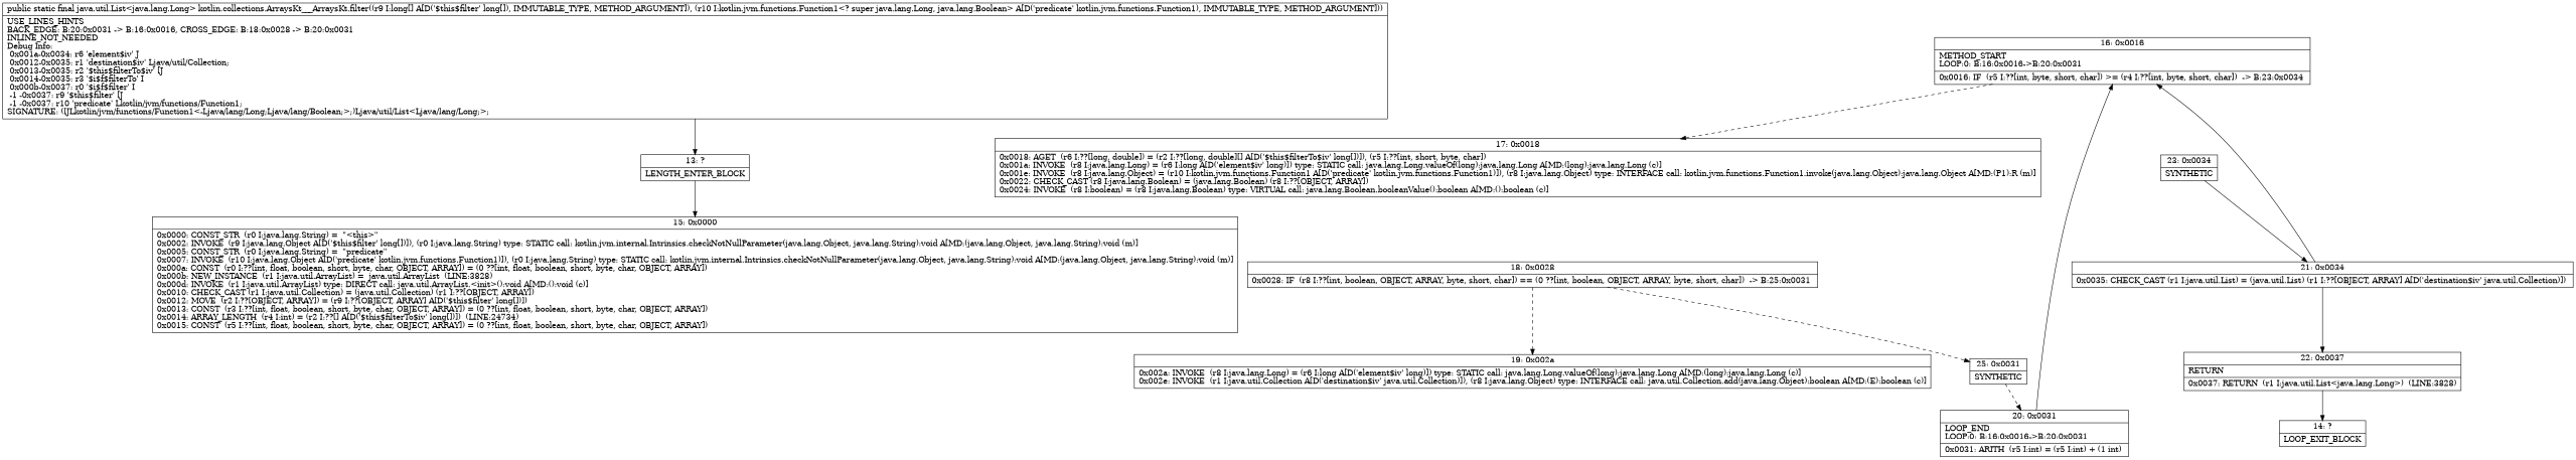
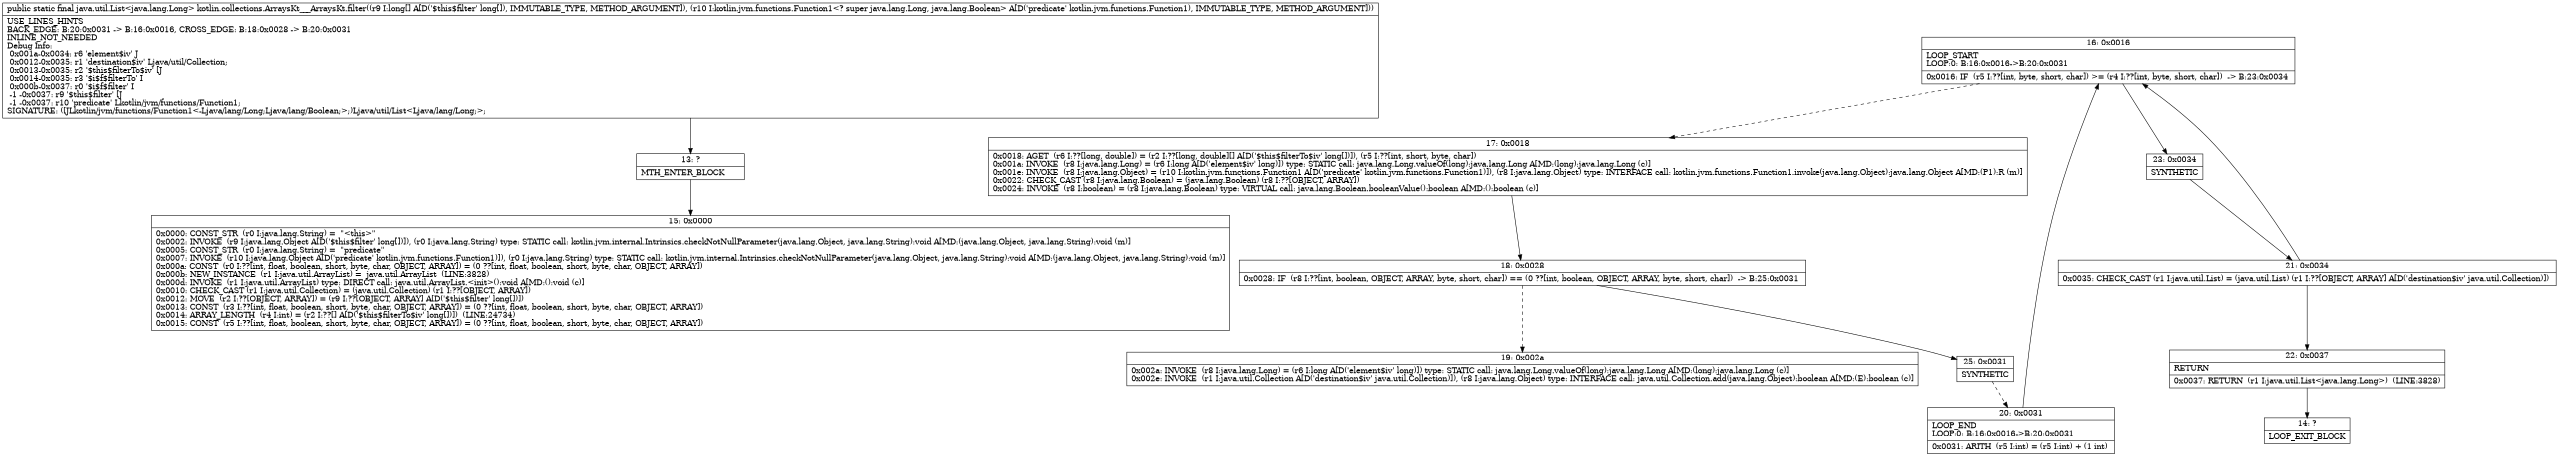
  digraph {
    node [shape=record]
-   n1 [label="{13\:\ ?|LENGTH_ENTER_BLOCK\l}"]
+   n1 [label="{13\:\ ?|MTH_ENTER_BLOCK\l}"]
    n2 [label="{15\:\ 0x0000|0x0000: CONST_STR  (r0 I:java.lang.String) =  \"\<this\>\" \l0x0002: INVOKE  (r9 I:java.lang.Object A[D('$this$filter' long[])]), (r0 I:java.lang.String) type: STATIC call: kotlin.jvm.internal.Intrinsics.checkNotNullParameter(java.lang.Object, java.lang.String):void A[MD:(java.lang.Object, java.lang.String):void (m)]\l0x0005: CONST_STR  (r0 I:java.lang.String) =  \"predicate\" \l0x0007: INVOKE  (r10 I:java.lang.Object A[D('predicate' kotlin.jvm.functions.Function1)]), (r0 I:java.lang.String) type: STATIC call: kotlin.jvm.internal.Intrinsics.checkNotNullParameter(java.lang.Object, java.lang.String):void A[MD:(java.lang.Object, java.lang.String):void (m)]\l0x000a: CONST  (r0 I:??[int, float, boolean, short, byte, char, OBJECT, ARRAY]) = (0 ??[int, float, boolean, short, byte, char, OBJECT, ARRAY]) \l0x000b: NEW_INSTANCE  (r1 I:java.util.ArrayList) =  java.util.ArrayList  (LINE:3828)\l0x000d: INVOKE  (r1 I:java.util.ArrayList) type: DIRECT call: java.util.ArrayList.\<init\>():void A[MD:():void (c)]\l0x0010: CHECK_CAST (r1 I:java.util.Collection) = (java.util.Collection) (r1 I:??[OBJECT, ARRAY]) \l0x0012: MOVE  (r2 I:??[OBJECT, ARRAY]) = (r9 I:??[OBJECT, ARRAY] A[D('$this$filter' long[])]) \l0x0013: CONST  (r3 I:??[int, float, boolean, short, byte, char, OBJECT, ARRAY]) = (0 ??[int, float, boolean, short, byte, char, OBJECT, ARRAY]) \l0x0014: ARRAY_LENGTH  (r4 I:int) = (r2 I:??[] A[D('$this$filterTo$iv' long[])])  (LINE:24734)\l0x0015: CONST  (r5 I:??[int, float, boolean, short, byte, char, OBJECT, ARRAY]) = (0 ??[int, float, boolean, short, byte, char, OBJECT, ARRAY]) \l}"]
-   n3 [label="{16\:\ 0x0016|METHOD_START\lLOOP:0: B:16:0x0016\-\>B:20:0x0031\l|0x0016: IF  (r5 I:??[int, byte, short, char]) \>= (r4 I:??[int, byte, short, char])  \-\> B:23:0x0034 \l}"]
+   n3 [label="{16\:\ 0x0016|LOOP_START\lLOOP:0: B:16:0x0016\-\>B:20:0x0031\l|0x0016: IF  (r5 I:??[int, byte, short, char]) \>= (r4 I:??[int, byte, short, char])  \-\> B:23:0x0034 \l}"]
    n4 [label="{17\:\ 0x0018|0x0018: AGET  (r6 I:??[long, double]) = (r2 I:??[long, double][] A[D('$this$filterTo$iv' long[])]), (r5 I:??[int, short, byte, char]) \l0x001a: INVOKE  (r8 I:java.lang.Long) = (r6 I:long A[D('element$iv' long)]) type: STATIC call: java.lang.Long.valueOf(long):java.lang.Long A[MD:(long):java.lang.Long (c)]\l0x001e: INVOKE  (r8 I:java.lang.Object) = (r10 I:kotlin.jvm.functions.Function1 A[D('predicate' kotlin.jvm.functions.Function1)]), (r8 I:java.lang.Object) type: INTERFACE call: kotlin.jvm.functions.Function1.invoke(java.lang.Object):java.lang.Object A[MD:(P1):R (m)]\l0x0022: CHECK_CAST (r8 I:java.lang.Boolean) = (java.lang.Boolean) (r8 I:??[OBJECT, ARRAY]) \l0x0024: INVOKE  (r8 I:boolean) = (r8 I:java.lang.Boolean) type: VIRTUAL call: java.lang.Boolean.booleanValue():boolean A[MD:():boolean (c)]\l}"]
    n5 [label="{23\:\ 0x0034|SYNTHETIC\l}"]
    n6 [label="{18\:\ 0x0028|0x0028: IF  (r8 I:??[int, boolean, OBJECT, ARRAY, byte, short, char]) == (0 ??[int, boolean, OBJECT, ARRAY, byte, short, char])  \-\> B:25:0x0031 \l}"]
    n7 [label="{21\:\ 0x0034|0x0035: CHECK_CAST (r1 I:java.util.List) = (java.util.List) (r1 I:??[OBJECT, ARRAY] A[D('destination$iv' java.util.Collection)]) \l}"]
    n8 [label="{19\:\ 0x002a|0x002a: INVOKE  (r8 I:java.lang.Long) = (r6 I:long A[D('element$iv' long)]) type: STATIC call: java.lang.Long.valueOf(long):java.lang.Long A[MD:(long):java.lang.Long (c)]\l0x002e: INVOKE  (r1 I:java.util.Collection A[D('destination$iv' java.util.Collection)]), (r8 I:java.lang.Object) type: INTERFACE call: java.util.Collection.add(java.lang.Object):boolean A[MD:(E):boolean (c)]\l}"]
    n9 [label="{25\:\ 0x0031|SYNTHETIC\l}"]
    n10 [label="{20\:\ 0x0031|LOOP_END\lLOOP:0: B:16:0x0016\-\>B:20:0x0031\l|0x0031: ARITH  (r5 I:int) = (r5 I:int) + (1 int) \l}"]
    n11 [label="{22\:\ 0x0037|RETURN\l|0x0037: RETURN  (r1 I:java.util.List\<java.lang.Long\>)  (LINE:3828)\l}"]
    n12 [label="{14\:\ ?|LOOP_EXIT_BLOCK\l}"]
    n13 [label="{public static final java.util.List\<java.lang.Long\> kotlin.collections.ArraysKt___ArraysKt.filter((r9 I:long[] A[D('$this$filter' long[]), IMMUTABLE_TYPE, METHOD_ARGUMENT]), (r10 I:kotlin.jvm.functions.Function1\<? super java.lang.Long, java.lang.Boolean\> A[D('predicate' kotlin.jvm.functions.Function1), IMMUTABLE_TYPE, METHOD_ARGUMENT]))  | USE_LINES_HINTS\lBACK_EDGE: B:20:0x0031 \-\> B:16:0x0016, CROSS_EDGE: B:18:0x0028 \-\> B:20:0x0031\lINLINE_NOT_NEEDED\lDebug Info:\l  0x001a\-0x0034: r6 'element$iv' J\l  0x0012\-0x0035: r1 'destination$iv' Ljava\/util\/Collection;\l  0x0013\-0x0035: r2 '$this$filterTo$iv' [J\l  0x0014\-0x0035: r3 '$i$f$filterTo' I\l  0x000b\-0x0037: r0 '$i$f$filter' I\l  \-1 \-0x0037: r9 '$this$filter' [J\l  \-1 \-0x0037: r10 'predicate' Lkotlin\/jvm\/functions\/Function1;\lSIGNATURE: ([JLkotlin\/jvm\/functions\/Function1\<\-Ljava\/lang\/Long;Ljava\/lang\/Boolean;\>;)Ljava\/util\/List\<Ljava\/lang\/Long;\>;\l}"]
    n1 -> n2
    n3 -> n4 [style=dashed]
+   n3 -> n5
+   n4 -> n6
    n5 -> n7
    n6 -> n8 [style=dashed]
-   n6 -> n9 [style=dashed]
+   n6 -> n9
    n7 -> n3
    n7 -> n11
    n9 -> n10 [style=dashed]
    n10 -> n3
    n11 -> n12
    n13 -> n1
  }
